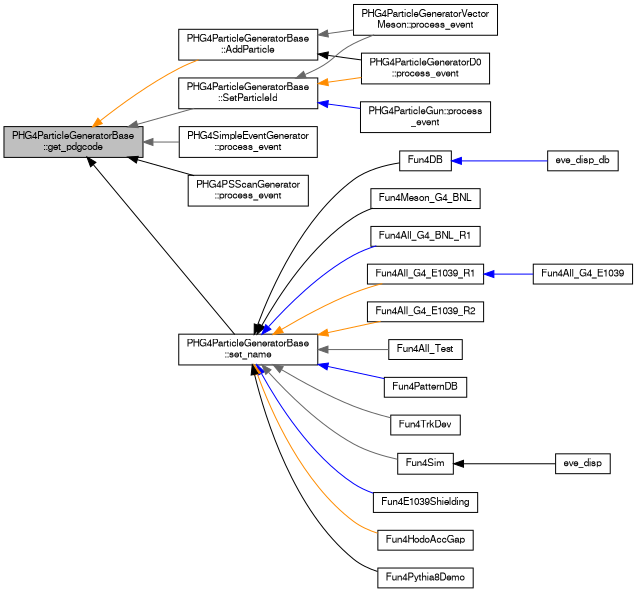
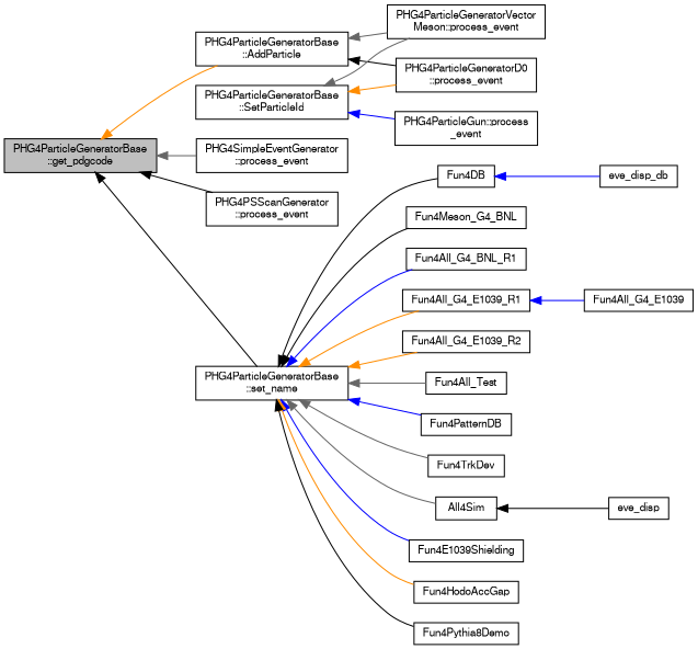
  digraph {
    rankdir=LR
    node [color=black fontname=FreeSans fontsize=10 shape=record]
    edge [color=gray40 dir=back fontname=FreeSans fontsize=10 labelfontname=FreeSans labelfontsize=10 style=solid]
    n1 [fillcolor=grey75 fontcolor=black height=0.2 label="PHG4ParticleGeneratorBase\l::get_pdgcode" style=filled width=0.4]
    n2 [height=0.2 label="PHG4ParticleGeneratorBase\l::AddParticle" width=0.4]
    n3 [height=0.2 label="PHG4SimpleEventGenerator\l::process_event" width=0.4]
    n4 [height=0.2 label="PHG4PSScanGenerator\l::process_event" width=0.4]
    n5 [height=0.2 label="PHG4ParticleGeneratorBase\l::set_name" width=0.4]
    n6 [height=0.2 label="PHG4ParticleGeneratorBase\l::SetParticleId" width=0.4]
    n7 [height=0.2 label="PHG4ParticleGeneratorD0\l::process_event" width=0.4]
    n8 [height=0.2 label="PHG4ParticleGeneratorVector\lMeson::process_event" width=0.4]
    n9 [height=0.2 label=Fun4E1039Shielding width=0.4]
    n10 [height=0.2 label=Fun4HodoAccGap width=0.4]
    n11 [height=0.2 label=Fun4Pythia8Demo width=0.4]
    n12 [height=0.2 label=Fun4DB width=0.4]
    n13 [height=0.2 label=Fun4Meson_G4_BNL width=0.4]
    n14 [height=0.2 label=Fun4All_G4_BNL_R1 width=0.4]
    n15 [height=0.2 label=Fun4All_G4_E1039_R1 width=0.4]
    n16 [height=0.2 label=Fun4All_G4_E1039_R2 width=0.4]
    n17 [height=0.2 label=Fun4All_Test width=0.4]
    n18 [height=0.2 label=Fun4PatternDB width=0.4]
    n19 [height=0.2 label=Fun4TrkDev width=0.4]
-   n20 [height=0.2 label=Fun4Sim width=0.4]
+   n20 [height=0.2 label=All4Sim width=0.4]
    n21 [height=0.2 label="PHG4ParticleGun::process\l_event" width=0.4]
    n22 [height=0.2 label=eve_disp_db width=0.4]
    n23 [height=0.2 label=Fun4All_G4_E1039 width=0.4]
    n24 [height=0.2 label=eve_disp width=0.4]
    n1 -> n2 [color=darkorange]
    n1 -> n3
    n1 -> n4 [color=black]
    n1 -> n5 [color=black]
-   n1 -> n6
    n2 -> n7 [color=black]
    n2 -> n8
    n5 -> n9 [color=blue]
    n5 -> n10 [color=darkorange]
    n5 -> n11 [color=black]
    n5 -> n12 [color=black]
    n5 -> n13 [color=black]
    n5 -> n14 [color=blue]
    n5 -> n15 [color=darkorange]
    n5 -> n16 [color=darkorange]
    n5 -> n17
    n5 -> n18 [color=blue]
    n5 -> n19
    n5 -> n20
    n6 -> n7 [color=darkorange]
    n6 -> n8
    n6 -> n21 [color=blue]
    n12 -> n22 [color=blue]
    n15 -> n23 [color=blue]
    n20 -> n24 [color=black]
  }
